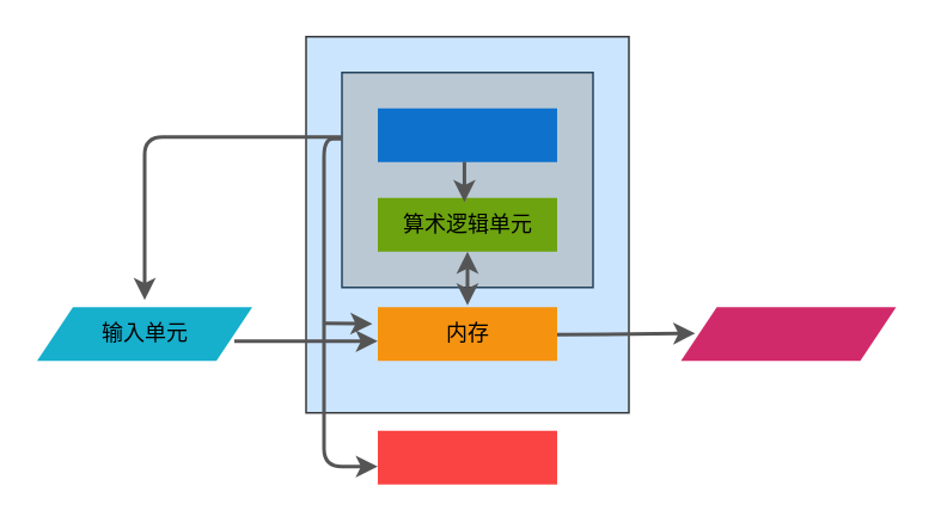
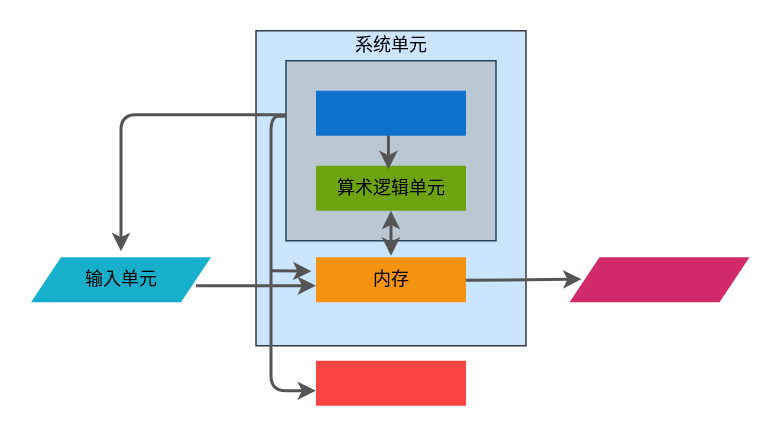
  <mxCell id="0" />
  <mxCell id="1" parent="0" />
  <mxCell id="2" value="" style="rounded=0;whiteSpace=wrap;html=1;strokeColor=#36393d;fillColor=#cce5ff;" parent="1" vertex="1"><mxGeometry x="170" y="20" width="180" height="210" as="geometry" /></mxCell>
  <mxCell id="3" value="" style="group" parent="1" vertex="1" connectable="0"><mxGeometry x="190" y="40" width="140" height="130" as="geometry" /></mxCell>
  <mxCell id="4" value="" style="verticalLabelPosition=bottom;verticalAlign=top;html=1;shape=mxgraph.basic.rect;fillColor2=none;strokeWidth=1;size=20;indent=5;strokeColor=#23445d;fillColor=#bac8d3;" parent="3" vertex="1"><mxGeometry width="140" height="120" as="geometry" /></mxCell>
  <mxCell id="5" value="" style="group" parent="3" vertex="1" connectable="0"><mxGeometry x="20" y="20" width="100" height="30" as="geometry" /></mxCell>
  <mxCell id="6" value="" style="verticalLabelPosition=bottom;verticalAlign=top;html=1;shape=mxgraph.basic.rect;fillColor2=none;strokeWidth=1;size=20;indent=5;fillColor=#0e72cc;strokeColor=none;" parent="5" vertex="1"><mxGeometry width="100" height="30" as="geometry" /></mxCell>
  <mxCell id="7" value="" style="group" parent="3" vertex="1" connectable="0"><mxGeometry x="20" y="70" width="100" height="30" as="geometry" /></mxCell>
  <mxCell id="8" value="" style="group;fillColor=#6ca30f;" parent="7" vertex="1" connectable="0"><mxGeometry width="100" height="30" as="geometry" /></mxCell>
  <mxCell id="9" value="算术逻辑单元" style="text;html=1;align=center;verticalAlign=middle;resizable=0;points=[];autosize=1;" parent="7" vertex="1"><mxGeometry x="5" y="5" width="90" height="20" as="geometry" /></mxCell>
  <mxCell id="10" value="" style="endArrow=classic;html=1;strokeColor=#555555;strokeWidth=2;exitX=0.483;exitY=0.996;exitDx=0;exitDy=0;exitPerimeter=0;entryX=0.481;entryY=-0.136;entryDx=0;entryDy=0;entryPerimeter=0;" parent="3" source="6" target="9" edge="1"><mxGeometry width="50" height="50" relative="1" as="geometry"><mxPoint x="210" y="90" as="sourcePoint" /><mxPoint x="210" y="170" as="targetPoint" /></mxGeometry></mxCell>
  <mxCell id="11" value="" style="endArrow=classic;startArrow=classic;html=1;strokeColor=#555555;strokeWidth=2;entryX=0.5;entryY=1.25;entryDx=0;entryDy=0;entryPerimeter=0;" parent="1" target="9" edge="1"><mxGeometry width="50" height="50" relative="1" as="geometry"><mxPoint x="260" y="170" as="sourcePoint" /><mxPoint x="250" y="140" as="targetPoint" /></mxGeometry></mxCell>
  <mxCell id="12" value="" style="group" parent="1" vertex="1" connectable="0"><mxGeometry x="210" y="171" width="110" height="30" as="geometry" /></mxCell>
  <mxCell id="13" value="" style="verticalLabelPosition=bottom;verticalAlign=top;html=1;shape=mxgraph.basic.rect;fillColor2=none;strokeWidth=1;size=20;indent=5;strokeColor=none;fillColor=#f59311;" parent="12" vertex="1"><mxGeometry width="100" height="30" as="geometry" /></mxCell>
  <mxCell id="14" value="内存" style="text;html=1;align=center;verticalAlign=middle;resizable=0;points=[];autosize=1;" parent="12" vertex="1"><mxGeometry x="30" y="5" width="40" height="20" as="geometry" /></mxCell>
  <mxCell id="15" value="" style="group" parent="1" vertex="1" connectable="0"><mxGeometry x="210" y="240" width="100" height="30" as="geometry" /></mxCell>
  <mxCell id="16" value="" style="verticalLabelPosition=bottom;verticalAlign=top;html=1;shape=mxgraph.basic.rect;fillColor2=none;strokeWidth=1;size=20;indent=5;strokeColor=none;fillColor=#fa4343;" parent="15" vertex="1"><mxGeometry width="100" height="30" as="geometry" /></mxCell>
  <mxCell id="17" value="" style="edgeStyle=elbowEdgeStyle;elbow=horizontal;endArrow=classic;html=1;strokeColor=#555555;strokeWidth=2;entryX=0;entryY=0.667;entryDx=0;entryDy=0;entryPerimeter=0;" parent="1" target="16" edge="1"><mxGeometry width="50" height="50" relative="1" as="geometry"><mxPoint x="190" y="77" as="sourcePoint" /><mxPoint x="130" y="120" as="targetPoint" /><Array as="points"><mxPoint x="180" y="170" /></Array></mxGeometry></mxCell>
+ <mxCell id="18" value="&lt;font color=&quot;#000000&quot;&gt;系统单元&lt;/font&gt;" style="text;html=1;align=center;verticalAlign=middle;resizable=0;points=[];autosize=1;" parent="1" vertex="1"><mxGeometry x="230" y="20" width="60" height="20" as="geometry" /></mxCell>
  <mxCell id="19" value="" style="shape=parallelogram;perimeter=parallelogramPerimeter;whiteSpace=wrap;html=1;fixedSize=1;fillColor=#16afcc;strokeColor=none;" parent="1" vertex="1"><mxGeometry x="20" y="171" width="120" height="30" as="geometry" /></mxCell>
  <mxCell id="20" value="" style="shape=parallelogram;perimeter=parallelogramPerimeter;whiteSpace=wrap;html=1;fixedSize=1;strokeColor=none;fillColor=#d12a6a;" parent="1" vertex="1"><mxGeometry x="379" y="171" width="120" height="30" as="geometry" /></mxCell>
  <mxCell id="21" value="" style="endArrow=classic;html=1;strokeColor=#555555;strokeWidth=2;entryX=-0.03;entryY=0.477;entryDx=0;entryDy=0;entryPerimeter=0;" parent="1" edge="1"><mxGeometry width="50" height="50" relative="1" as="geometry"><mxPoint x="180" y="180" as="sourcePoint" /><mxPoint x="207" y="180.31" as="targetPoint" /></mxGeometry></mxCell>
  <mxCell id="22" value="" style="endArrow=classic;html=1;strokeColor=#555555;strokeWidth=2;exitX=1;exitY=0.5;exitDx=0;exitDy=0;entryX=-0.03;entryY=0.477;entryDx=0;entryDy=0;entryPerimeter=0;" parent="1" edge="1"><mxGeometry width="50" height="50" relative="1" as="geometry"><mxPoint x="310" y="186.35" as="sourcePoint" /><mxPoint x="387" y="185.66" as="targetPoint" /></mxGeometry></mxCell>
  <mxCell id="23" value="" style="edgeStyle=elbowEdgeStyle;elbow=horizontal;endArrow=classic;html=1;strokeColor=#555555;strokeWidth=2;" parent="1" edge="1"><mxGeometry width="50" height="50" relative="1" as="geometry"><mxPoint x="190" y="76" as="sourcePoint" /><mxPoint x="80" y="167" as="targetPoint" /><Array as="points"><mxPoint x="80" y="76" /></Array></mxGeometry></mxCell>
  <mxCell id="24" value="输入单元" style="text;html=1;align=center;verticalAlign=middle;resizable=0;points=[];autosize=1;" parent="1" vertex="1"><mxGeometry x="50" y="176" width="60" height="20" as="geometry" /></mxCell>
  <mxCell id="25" value="" style="endArrow=classic;html=1;strokeColor=#555555;strokeWidth=2;comic=0;" parent="1" edge="1"><mxGeometry relative="1" as="geometry"><mxPoint x="130" y="190" as="sourcePoint" /><mxPoint x="210" y="190" as="targetPoint" /><Array as="points"><mxPoint x="180" y="190" /></Array></mxGeometry></mxCell>
